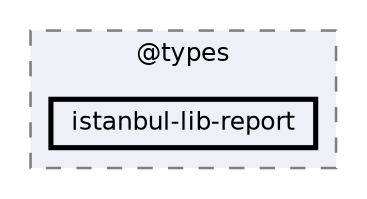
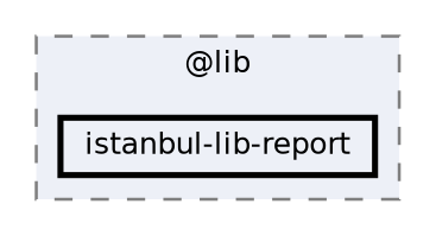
  digraph {
    compound=true
    n1 [color=black fillcolor="#edf0f7" fontname=Helvetica fontsize=10 height=0.2 label="istanbul-lib-report" shape=box style="filled,bold" width=0.4]
    subgraph cluster_1 {
      bgcolor="#edf0f7"
      fontname=Helvetica
      fontsize=10
-     label="@types"
+     label="@lib"
      pencolor=grey50
      style="filled,dashed"
      n1
    }
  }
